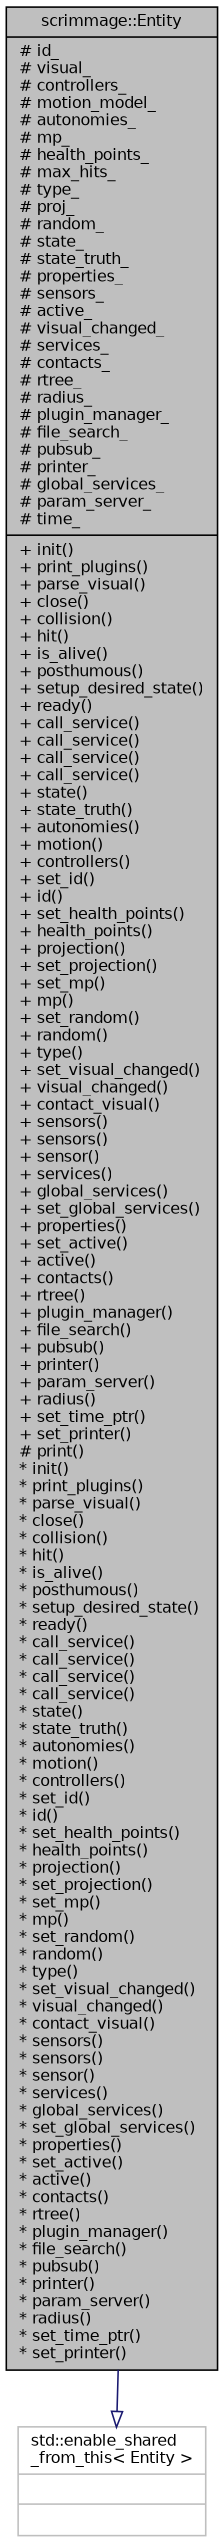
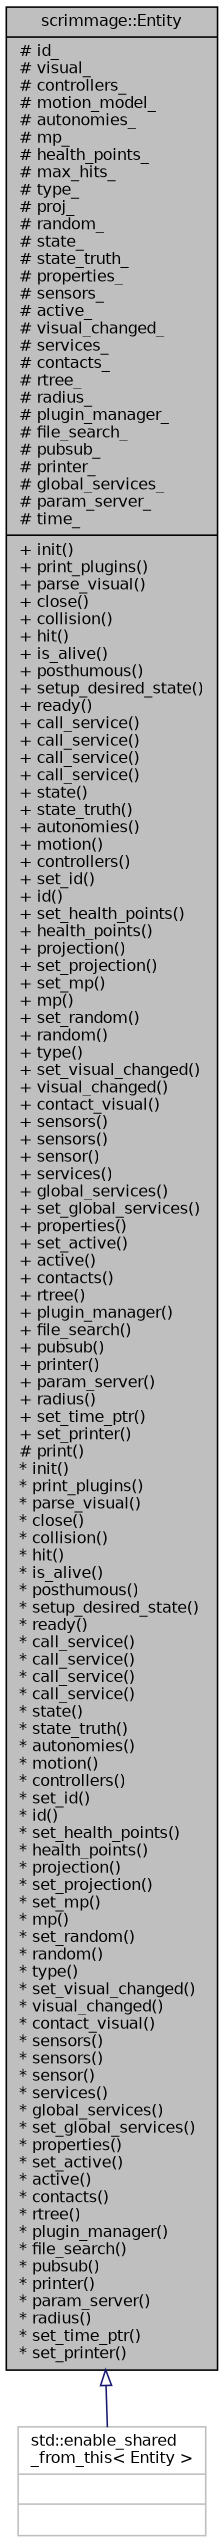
  digraph {
    node [fontname=Helvetica fontsize=10 shape=record style=filled]
    n1 [color=black fillcolor=grey75 fontcolor=black height=0.2 label="{scrimmage::Entity\n|# id_\l# visual_\l# controllers_\l# motion_model_\l# autonomies_\l# mp_\l# health_points_\l# max_hits_\l# type_\l# proj_\l# random_\l# state_\l# state_truth_\l# properties_\l# sensors_\l# active_\l# visual_changed_\l# services_\l# contacts_\l# rtree_\l# radius_\l# plugin_manager_\l# file_search_\l# pubsub_\l# printer_\l# global_services_\l# param_server_\l# time_\l|+ init()\l+ print_plugins()\l+ parse_visual()\l+ close()\l+ collision()\l+ hit()\l+ is_alive()\l+ posthumous()\l+ setup_desired_state()\l+ ready()\l+ call_service()\l+ call_service()\l+ call_service()\l+ call_service()\l+ state()\l+ state_truth()\l+ autonomies()\l+ motion()\l+ controllers()\l+ set_id()\l+ id()\l+ set_health_points()\l+ health_points()\l+ projection()\l+ set_projection()\l+ set_mp()\l+ mp()\l+ set_random()\l+ random()\l+ type()\l+ set_visual_changed()\l+ visual_changed()\l+ contact_visual()\l+ sensors()\l+ sensors()\l+ sensor()\l+ services()\l+ global_services()\l+ set_global_services()\l+ properties()\l+ set_active()\l+ active()\l+ contacts()\l+ rtree()\l+ plugin_manager()\l+ file_search()\l+ pubsub()\l+ printer()\l+ param_server()\l+ radius()\l+ set_time_ptr()\l+ set_printer()\l# print()\l* init()\l* print_plugins()\l* parse_visual()\l* close()\l* collision()\l* hit()\l* is_alive()\l* posthumous()\l* setup_desired_state()\l* ready()\l* call_service()\l* call_service()\l* call_service()\l* call_service()\l* state()\l* state_truth()\l* autonomies()\l* motion()\l* controllers()\l* set_id()\l* id()\l* set_health_points()\l* health_points()\l* projection()\l* set_projection()\l* set_mp()\l* mp()\l* set_random()\l* random()\l* type()\l* set_visual_changed()\l* visual_changed()\l* contact_visual()\l* sensors()\l* sensors()\l* sensor()\l* services()\l* global_services()\l* set_global_services()\l* properties()\l* set_active()\l* active()\l* contacts()\l* rtree()\l* plugin_manager()\l* file_search()\l* pubsub()\l* printer()\l* param_server()\l* radius()\l* set_time_ptr()\l* set_printer()\l}" width=0.4]
    n2 [color=grey75 fillcolor=white height=0.2 label="{std::enable_shared\l_from_this\< Entity \>\n||}" width=0.4]
-   n2 -> n1 [arrowtail=onormal color=midnightblue dir=back fontname=Helvetica fontsize=10 labelfontname=Helvetica labelfontsize=10 style=solid]
+   n1 -> n2 [arrowtail=onormal color=midnightblue dir=back fontname=Helvetica fontsize=10 labelfontname=Helvetica labelfontsize=10 style=solid]
  }
